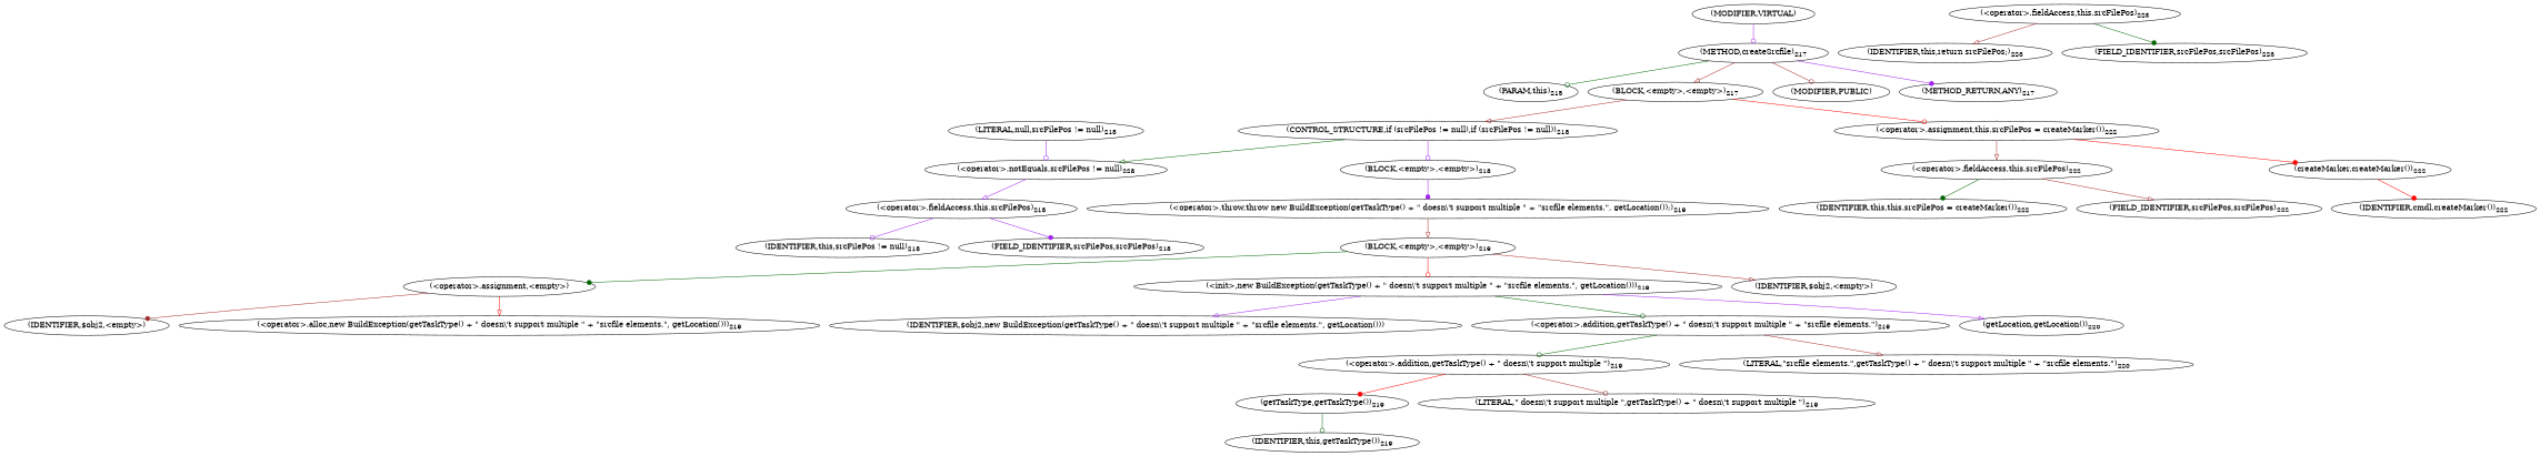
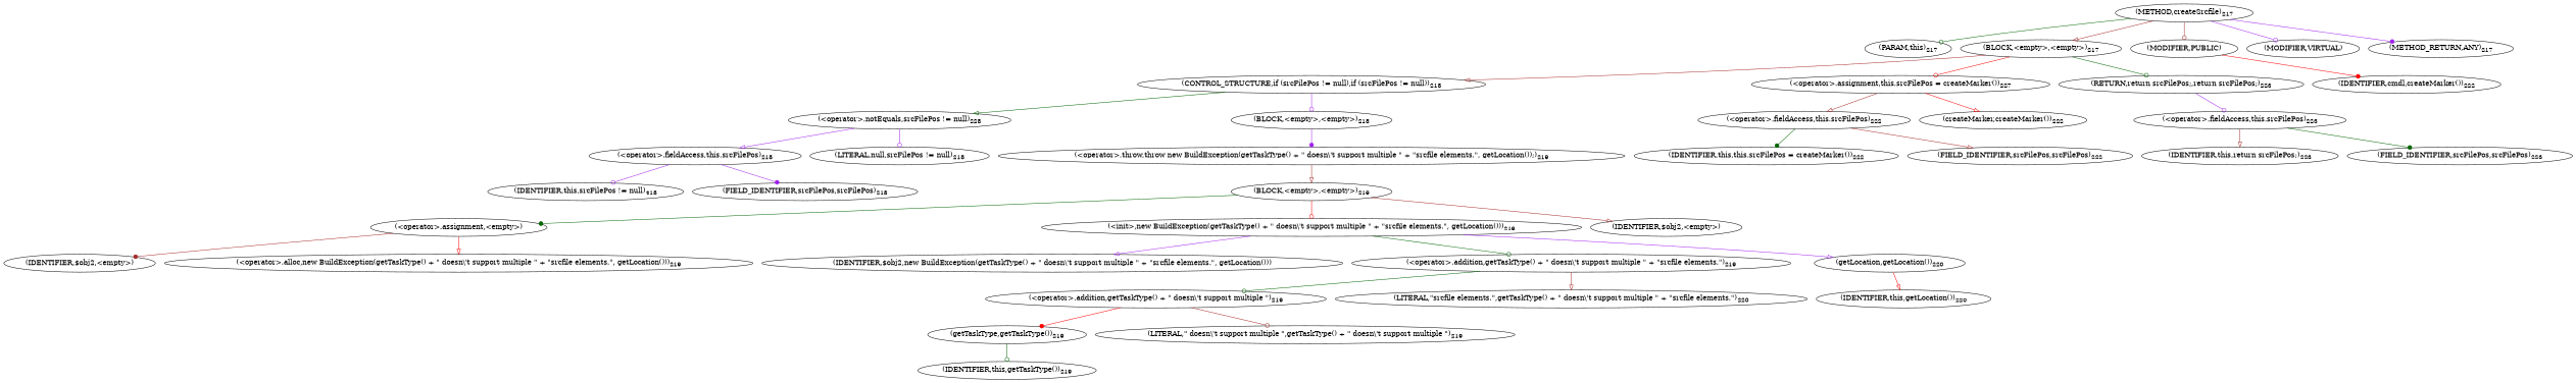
  digraph {
    edge [arrowhead=odot color=brown]
    n1 [label=<(METHOD,createSrcfile)<SUB>217</SUB>>]
-   n2 [label=<(PARAM,this)<SUB>215</SUB>>]
+   n2 [label=<(PARAM,this)<SUB>217</SUB>>]
    n3 [label=<(BLOCK,&lt;empty&gt;,&lt;empty&gt;)<SUB>217</SUB>>]
    n4 [label=<(MODIFIER,PUBLIC)>]
    n5 [label=<(MODIFIER,VIRTUAL)>]
    n6 [label=<(METHOD_RETURN,ANY)<SUB>217</SUB>>]
    n7 [label=<(CONTROL_STRUCTURE,if (srcFilePos != null),if (srcFilePos != null))<SUB>218</SUB>>]
-   n8 [label=<(&lt;operator&gt;.assignment,this.srcFilePos = createMarker())<SUB>222</SUB>>]
+   n8 [label=<(&lt;operator&gt;.assignment,this.srcFilePos = createMarker())<SUB>227</SUB>>]
+   n9 [label=<(RETURN,return srcFilePos;,return srcFilePos;)<SUB>223</SUB>>]
    n10 [label=<(&lt;operator&gt;.notEquals,srcFilePos != null)<SUB>228</SUB>>]
    n11 [label=<(BLOCK,&lt;empty&gt;,&lt;empty&gt;)<SUB>218</SUB>>]
    n12 [label=<(&lt;operator&gt;.fieldAccess,this.srcFilePos)<SUB>222</SUB>>]
    n13 [label=<(createMarker,createMarker())<SUB>222</SUB>>]
    n14 [label=<(&lt;operator&gt;.fieldAccess,this.srcFilePos)<SUB>223</SUB>>]
    n15 [label=<(&lt;operator&gt;.fieldAccess,this.srcFilePos)<SUB>218</SUB>>]
    n16 [label=<(LITERAL,null,srcFilePos != null)<SUB>218</SUB>>]
    n17 [label=<(&lt;operator&gt;.throw,throw new BuildException(getTaskType() + &quot; doesn\'t support multiple &quot; + &quot;srcfile elements.&quot;, getLocation());)<SUB>219</SUB>>]
-   n18 [label=<(IDENTIFIER,this,srcFilePos != null)<SUB>218</SUB>>]
+   n18 [label=<(IDENTIFIER,this,srcFilePos != null)<SUB>418</SUB>>]
    n19 [label=<(FIELD_IDENTIFIER,srcFilePos,srcFilePos)<SUB>218</SUB>>]
    n20 [label=<(BLOCK,&lt;empty&gt;,&lt;empty&gt;)<SUB>219</SUB>>]
    n21 [label=<(&lt;operator&gt;.assignment,&lt;empty&gt;)>]
    n22 [label=<(&lt;init&gt;,new BuildException(getTaskType() + &quot; doesn\'t support multiple &quot; + &quot;srcfile elements.&quot;, getLocation()))<SUB>219</SUB>>]
    n23 [label=<(IDENTIFIER,$obj2,&lt;empty&gt;)>]
    n24 [label=<(IDENTIFIER,$obj2,&lt;empty&gt;)>]
    n25 [label=<(&lt;operator&gt;.alloc,new BuildException(getTaskType() + &quot; doesn\'t support multiple &quot; + &quot;srcfile elements.&quot;, getLocation()))<SUB>219</SUB>>]
    n26 [label=<(IDENTIFIER,$obj2,new BuildException(getTaskType() + &quot; doesn\'t support multiple &quot; + &quot;srcfile elements.&quot;, getLocation()))>]
    n27 [label=<(&lt;operator&gt;.addition,getTaskType() + &quot; doesn\'t support multiple &quot; + &quot;srcfile elements.&quot;)<SUB>219</SUB>>]
    n28 [label=<(getLocation,getLocation())<SUB>220</SUB>>]
    n29 [label=<(&lt;operator&gt;.addition,getTaskType() + &quot; doesn\'t support multiple &quot;)<SUB>219</SUB>>]
    n30 [label=<(LITERAL,&quot;srcfile elements.&quot;,getTaskType() + &quot; doesn\'t support multiple &quot; + &quot;srcfile elements.&quot;)<SUB>220</SUB>>]
+   n31 [label=<(IDENTIFIER,this,getLocation())<SUB>220</SUB>>]
    n32 [label=<(getTaskType,getTaskType())<SUB>219</SUB>>]
    n33 [label=<(LITERAL,&quot; doesn\'t support multiple &quot;,getTaskType() + &quot; doesn\'t support multiple &quot;)<SUB>219</SUB>>]
    n34 [label=<(IDENTIFIER,this,getTaskType())<SUB>219</SUB>>]
    n35 [label=<(IDENTIFIER,this,this.srcFilePos = createMarker())<SUB>222</SUB>>]
    n36 [label=<(FIELD_IDENTIFIER,srcFilePos,srcFilePos)<SUB>222</SUB>>]
    n37 [label=<(IDENTIFIER,cmdl,createMarker())<SUB>222</SUB>>]
    n38 [label=<(IDENTIFIER,this,return srcFilePos;)<SUB>223</SUB>>]
    n39 [label=<(FIELD_IDENTIFIER,srcFilePos,srcFilePos)<SUB>223</SUB>>]
    n1 -> n2 [color=darkgreen]
    n1 -> n3 [arrowhead=onormal]
    n1 -> n4
-   n5 -> n1 [color=purple]
+   n1 -> n5 [color=purple]
    n1 -> n6 [arrowhead=dot color=purple]
    n3 -> n7 [arrowhead=onormal]
    n3 -> n8 [color=red]
+   n3 -> n9 [color=darkgreen]
    n7 -> n10 [arrowhead=onormal color=darkgreen]
    n7 -> n11 [color=purple]
    n8 -> n12 [arrowhead=onormal]
-   n8 -> n13 [arrowhead=dot color=red]
+   n8 -> n13 [arrowhead=onormal color=red]
+   n9 -> n14 [color=purple]
    n10 -> n15 [arrowhead=onormal color=purple]
-   n16 -> n10 [color=purple]
+   n10 -> n16 [color=purple]
    n11 -> n17 [arrowhead=dot color=purple]
    n12 -> n35 [arrowhead=dot color=darkgreen]
    n12 -> n36 [arrowhead=onormal]
-   n13 -> n37 [arrowhead=dot color=red]
+   n4 -> n37 [arrowhead=dot color=red]
    n14 -> n38 [arrowhead=onormal]
    n14 -> n39 [arrowhead=dot color=darkgreen]
    n15 -> n18 [color=purple]
    n15 -> n19 [arrowhead=dot color=purple]
    n17 -> n20 [arrowhead=onormal]
    n20 -> n21 [arrowhead=dot color=darkgreen]
    n20 -> n22 [color=red]
    n20 -> n23 [arrowhead=onormal]
    n21 -> n24 [arrowhead=dot]
    n21 -> n25 [arrowhead=onormal color=red]
    n22 -> n26 [arrowhead=onormal color=purple]
    n22 -> n27 [color=darkgreen]
    n22 -> n28 [arrowhead=onormal color=purple]
    n27 -> n29 [color=darkgreen]
    n27 -> n30 [arrowhead=onormal]
+   n28 -> n31 [arrowhead=onormal color=red]
    n29 -> n32 [arrowhead=dot color=red]
    n29 -> n33
    n32 -> n34 [color=darkgreen]
  }
